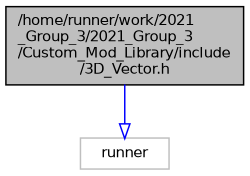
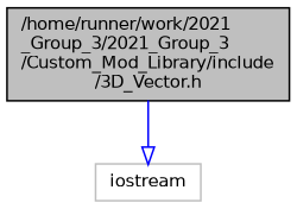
  digraph {
    node [fontname=Helvetica fontsize=10 shape=record]
    n1 [color=black fillcolor=grey75 fontcolor=black height=0.2 label="/home/runner/work/2021\l_Group_3/2021_Group_3\l/Custom_Mod_Library/include\l/3D_Vector.h" style=filled width=0.4]
-   n2 [color=grey75 height=0.2 label=runner width=0.4]
+   n2 [color=grey75 height=0.2 label=iostream width=0.4]
    n1 -> n2 [color=blue fontname=Helvetica fontsize=10 labelfontname=Helvetica labelfontsize=10 style=solid arrowhead=onormal]
  }
